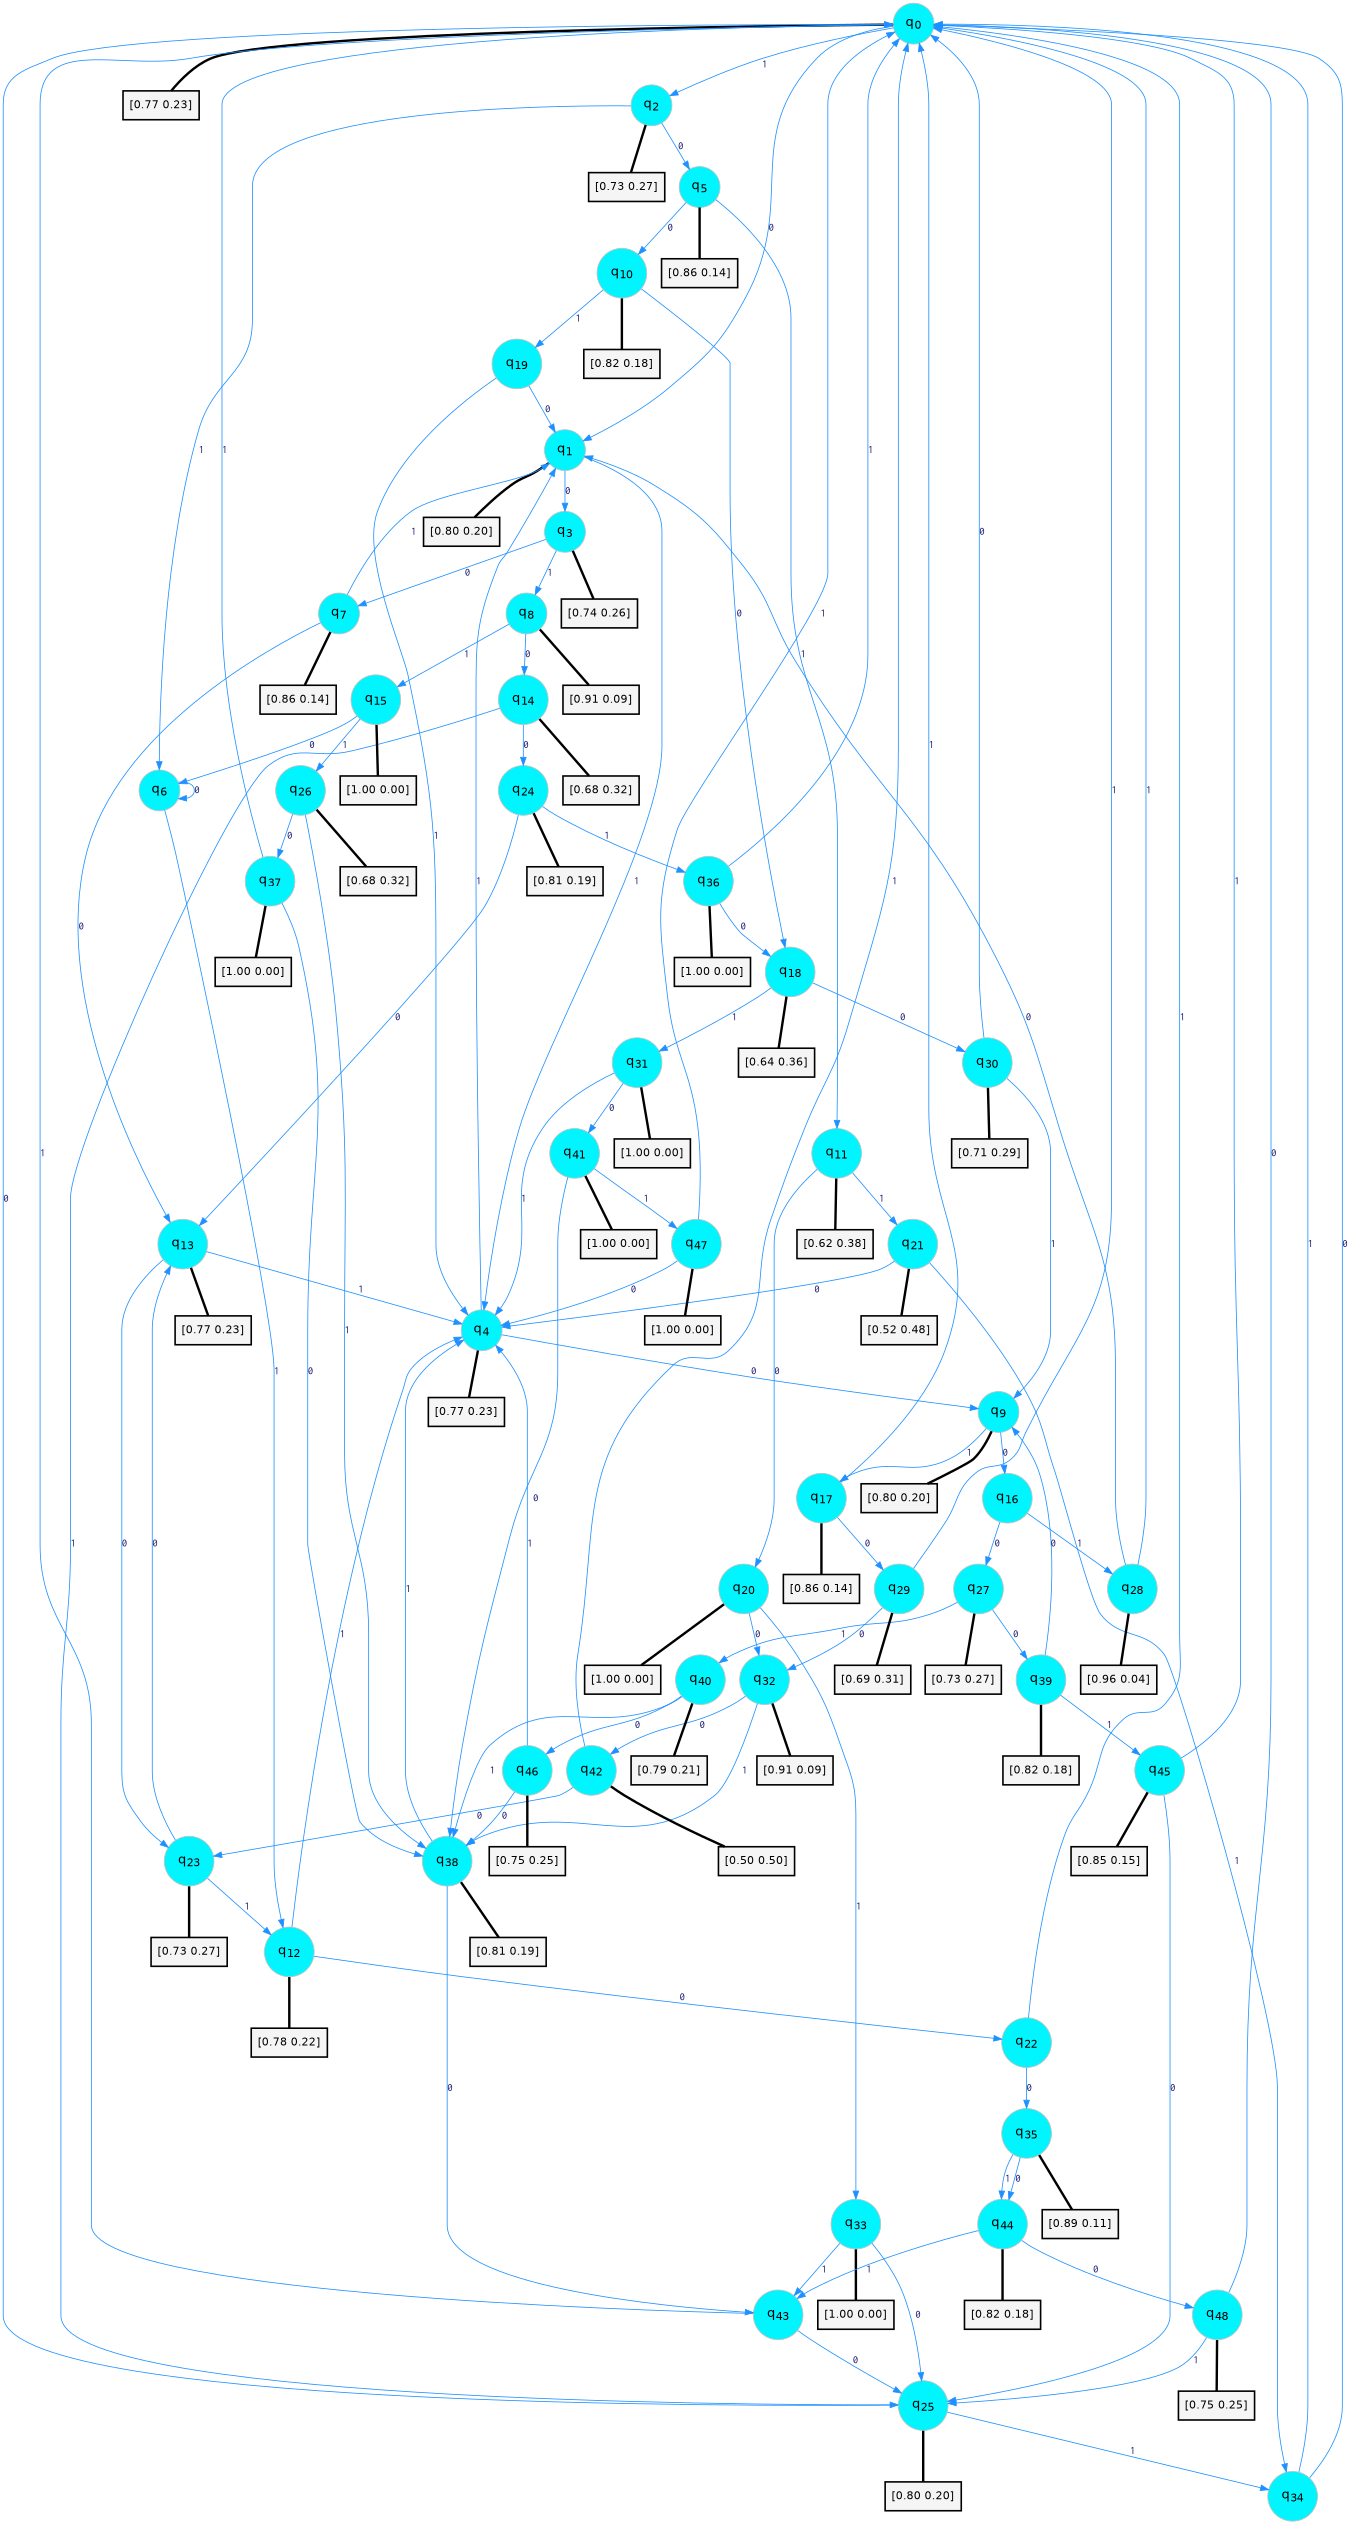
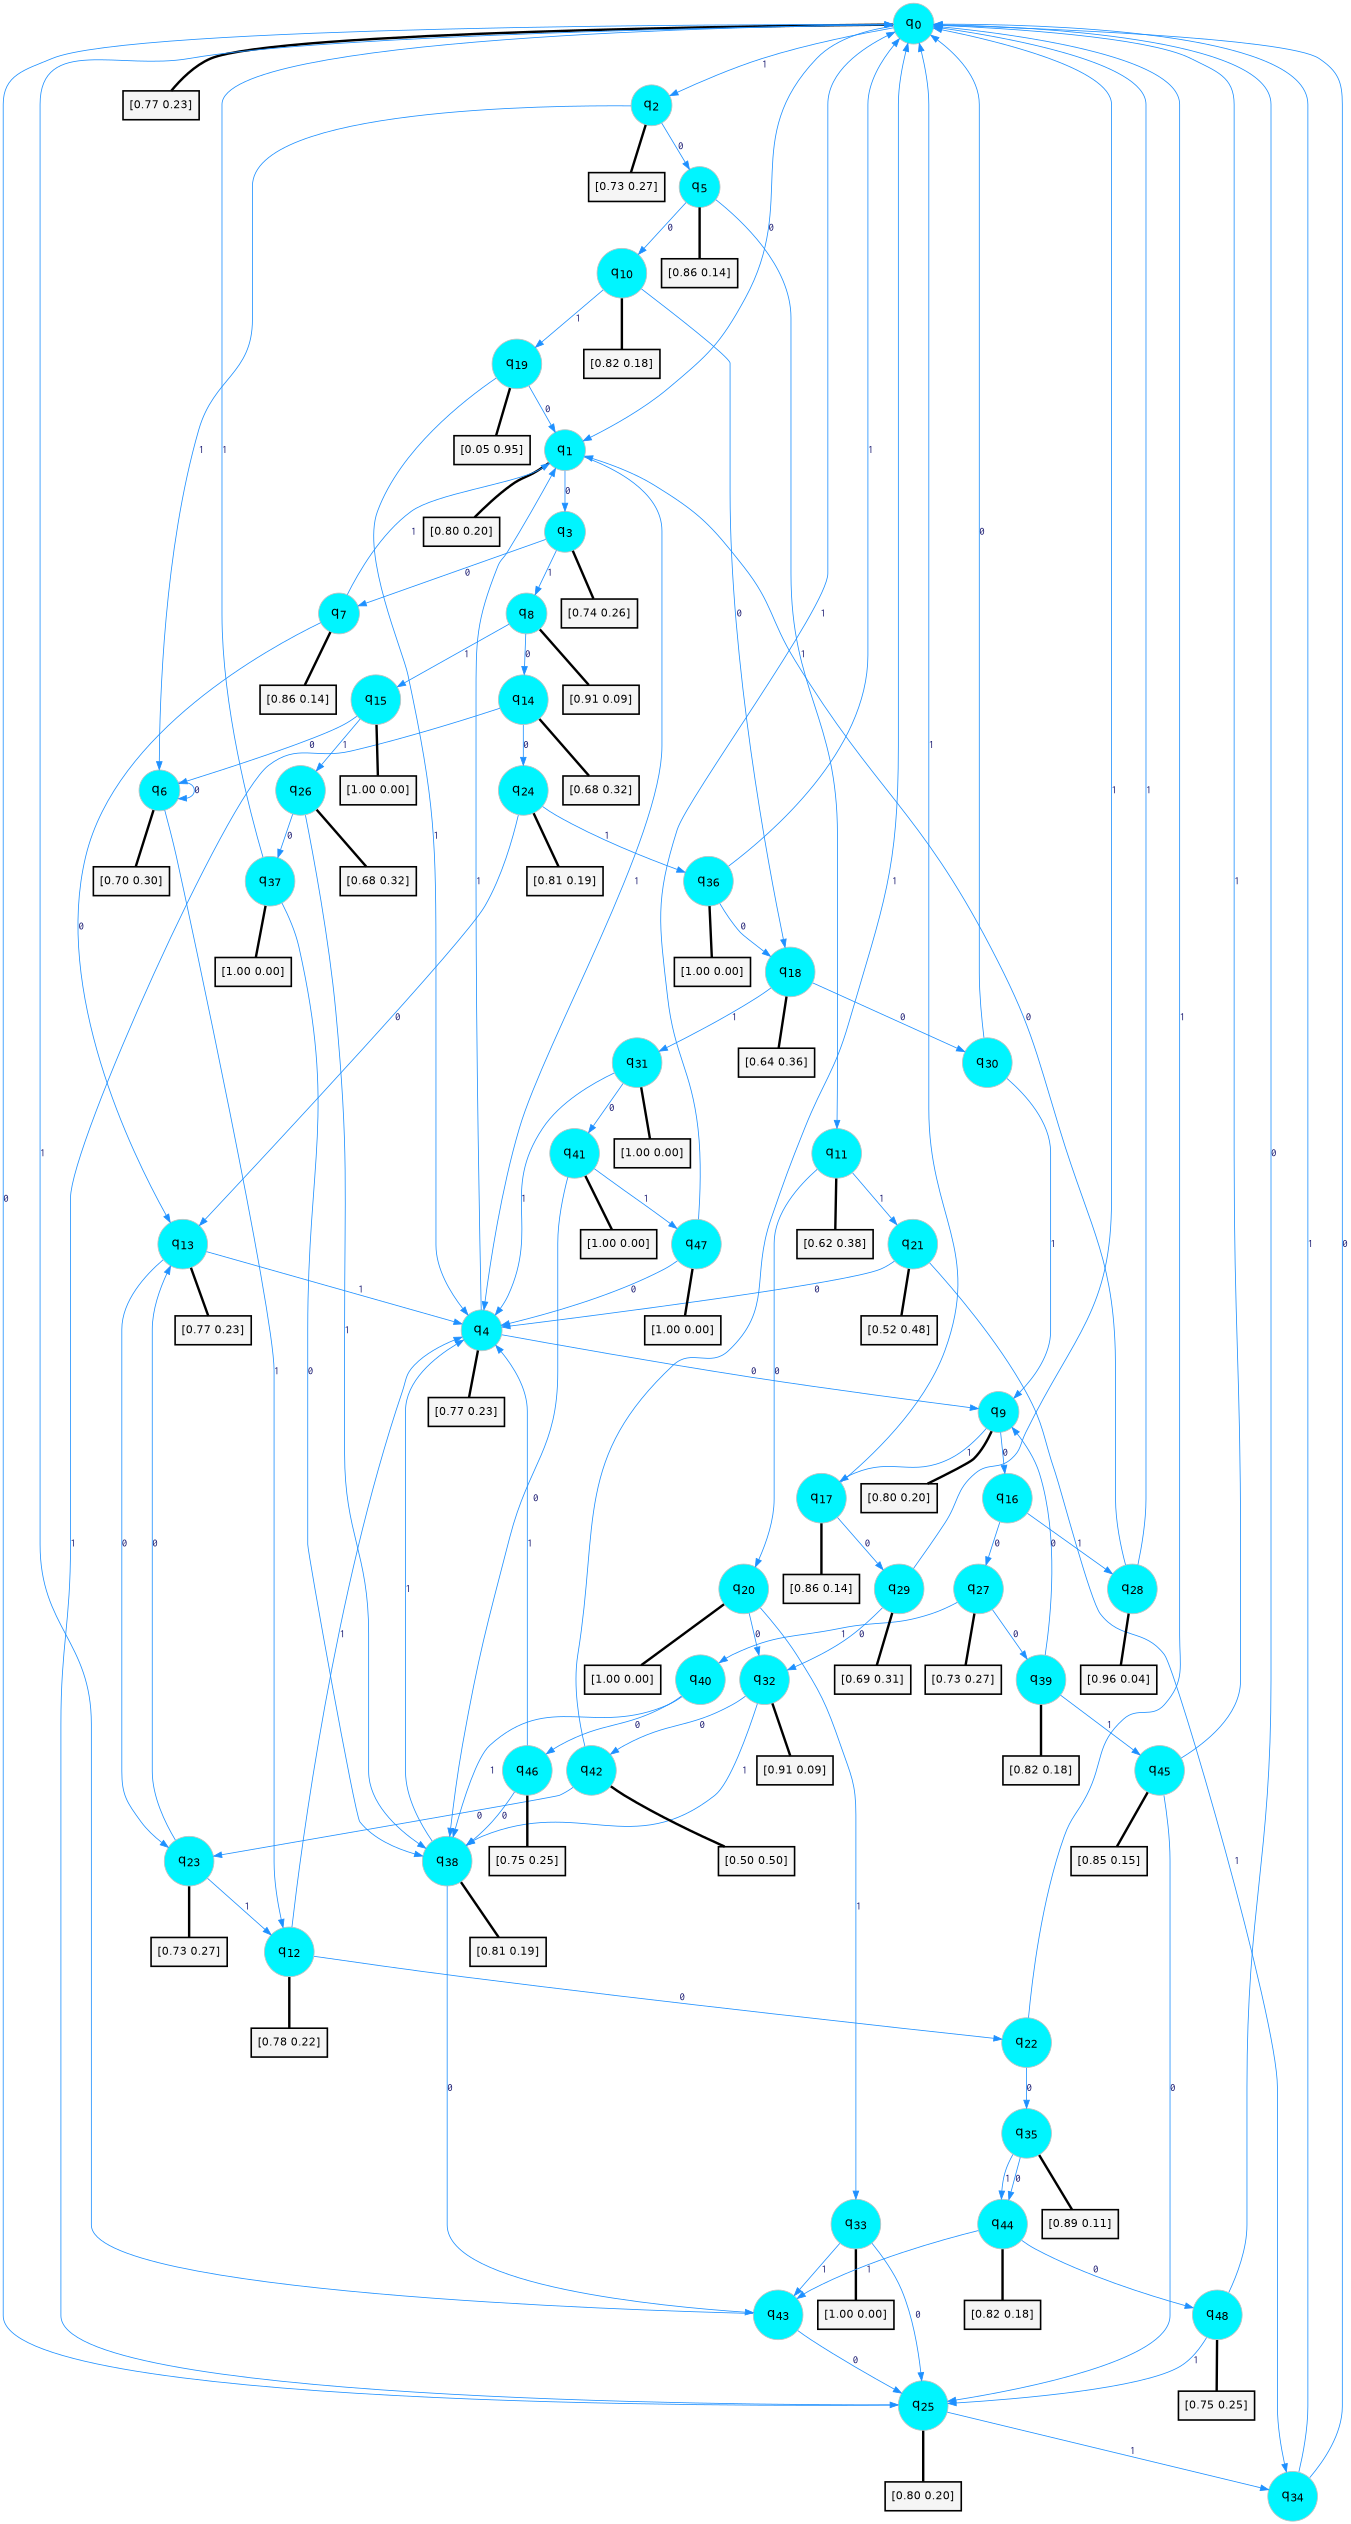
  digraph {
    rankdir=TD
    node [color=gray fillcolor=turquoise1 fontcolor=black fontname=Helvetica fontsize=16 fontweight=bold shape=circle style=filled]
    edge [arrowsize=1 color=dodgerblue1 fontcolor=midnightblue fontname=courier fontweight=bold penwidth=1 style=solid weight=20]
    n1 [label=<q<SUB>0</SUB>>]
    n2 [label=<q<SUB>1</SUB>>]
    n3 [label=<q<SUB>2</SUB>>]
    n4 [color=black fillcolor=whitesmoke fontsize=14 label="[0.77 0.23]" penwidth=2 shape=box]
    n5 [label=<q<SUB>3</SUB>>]
    n6 [label=<q<SUB>4</SUB>>]
    n7 [color=black fillcolor=whitesmoke fontsize=14 label="[0.80 0.20]" penwidth=2 shape=box]
    n8 [label=<q<SUB>5</SUB>>]
    n9 [label=<q<SUB>6</SUB>>]
    n10 [color=black fillcolor=whitesmoke fontsize=14 label="[0.73 0.27]" penwidth=2 shape=box]
    n11 [label=<q<SUB>7</SUB>>]
    n12 [label=<q<SUB>8</SUB>>]
    n13 [color=black fillcolor=whitesmoke fontsize=14 label="[0.74 0.26]" penwidth=2 shape=box]
    n14 [label=<q<SUB>9</SUB>>]
    n15 [color=black fillcolor=whitesmoke fontsize=14 label="[0.77 0.23]" penwidth=2 shape=box]
    n16 [label=<q<SUB>10</SUB>>]
    n17 [label=<q<SUB>11</SUB>>]
    n18 [color=black fillcolor=whitesmoke fontsize=14 label="[0.86 0.14]" penwidth=2 shape=box]
    n19 [label=<q<SUB>12</SUB>>]
+   n20 [color=black fillcolor=whitesmoke fontsize=14 label="[0.70 0.30]" penwidth=2 shape=box]
    n21 [label=<q<SUB>13</SUB>>]
    n22 [color=black fillcolor=whitesmoke fontsize=14 label="[0.86 0.14]" penwidth=2 shape=box]
    n23 [label=<q<SUB>14</SUB>>]
    n24 [label=<q<SUB>15</SUB>>]
    n25 [color=black fillcolor=whitesmoke fontsize=14 label="[0.91 0.09]" penwidth=2 shape=box]
    n26 [label=<q<SUB>16</SUB>>]
    n27 [label=<q<SUB>17</SUB>>]
    n28 [color=black fillcolor=whitesmoke fontsize=14 label="[0.80 0.20]" penwidth=2 shape=box]
    n29 [label=<q<SUB>18</SUB>>]
    n30 [label=<q<SUB>19</SUB>>]
    n31 [color=black fillcolor=whitesmoke fontsize=14 label="[0.82 0.18]" penwidth=2 shape=box]
    n32 [label=<q<SUB>20</SUB>>]
    n33 [label=<q<SUB>21</SUB>>]
    n34 [color=black fillcolor=whitesmoke fontsize=14 label="[0.62 0.38]" penwidth=2 shape=box]
    n35 [label=<q<SUB>22</SUB>>]
    n36 [color=black fillcolor=whitesmoke fontsize=14 label="[0.78 0.22]" penwidth=2 shape=box]
    n37 [label=<q<SUB>23</SUB>>]
    n38 [color=black fillcolor=whitesmoke fontsize=14 label="[0.77 0.23]" penwidth=2 shape=box]
    n39 [label=<q<SUB>24</SUB>>]
    n40 [label=<q<SUB>25</SUB>>]
    n41 [color=black fillcolor=whitesmoke fontsize=14 label="[0.68 0.32]" penwidth=2 shape=box]
    n42 [label=<q<SUB>26</SUB>>]
    n43 [color=black fillcolor=whitesmoke fontsize=14 label="[1.00 0.00]" penwidth=2 shape=box]
    n44 [label=<q<SUB>27</SUB>>]
    n45 [label=<q<SUB>28</SUB>>]
    n46 [label=<q<SUB>29</SUB>>]
    n47 [color=black fillcolor=whitesmoke fontsize=14 label="[0.86 0.14]" penwidth=2 shape=box]
    n48 [label=<q<SUB>30</SUB>>]
    n49 [label=<q<SUB>31</SUB>>]
    n50 [color=black fillcolor=whitesmoke fontsize=14 label="[0.64 0.36]" penwidth=2 shape=box]
+   n51 [color=black fillcolor=whitesmoke fontsize=14 label="[0.05 0.95]" penwidth=2 shape=box]
    n52 [label=<q<SUB>32</SUB>>]
    n53 [label=<q<SUB>33</SUB>>]
    n54 [color=black fillcolor=whitesmoke fontsize=14 label="[1.00 0.00]" penwidth=2 shape=box]
    n55 [label=<q<SUB>34</SUB>>]
    n56 [color=black fillcolor=whitesmoke fontsize=14 label="[0.52 0.48]" penwidth=2 shape=box]
    n57 [label=<q<SUB>35</SUB>>]
    n58 [color=black fillcolor=whitesmoke fontsize=14 label="[0.73 0.27]" penwidth=2 shape=box]
    n59 [label=<q<SUB>36</SUB>>]
    n60 [color=black fillcolor=whitesmoke fontsize=14 label="[0.81 0.19]" penwidth=2 shape=box]
    n61 [color=black fillcolor=whitesmoke fontsize=14 label="[0.80 0.20]" penwidth=2 shape=box]
    n62 [label=<q<SUB>37</SUB>>]
    n63 [label=<q<SUB>38</SUB>>]
    n64 [color=black fillcolor=whitesmoke fontsize=14 label="[0.68 0.32]" penwidth=2 shape=box]
    n65 [label=<q<SUB>39</SUB>>]
    n66 [label=<q<SUB>40</SUB>>]
    n67 [color=black fillcolor=whitesmoke fontsize=14 label="[0.73 0.27]" penwidth=2 shape=box]
    n68 [color=black fillcolor=whitesmoke fontsize=14 label="[0.96 0.04]" penwidth=2 shape=box]
    n69 [color=black fillcolor=whitesmoke fontsize=14 label="[0.69 0.31]" penwidth=2 shape=box]
-   n70 [color=black fillcolor=whitesmoke fontsize=14 label="[0.71 0.29]" penwidth=2 shape=box]
    n71 [label=<q<SUB>41</SUB>>]
    n72 [color=black fillcolor=whitesmoke fontsize=14 label="[1.00 0.00]" penwidth=2 shape=box]
    n73 [label=<q<SUB>42</SUB>>]
    n74 [color=black fillcolor=whitesmoke fontsize=14 label="[0.91 0.09]" penwidth=2 shape=box]
    n75 [label=<q<SUB>43</SUB>>]
    n76 [color=black fillcolor=whitesmoke fontsize=14 label="[1.00 0.00]" penwidth=2 shape=box]
    n77 [label=<q<SUB>44</SUB>>]
    n78 [color=black fillcolor=whitesmoke fontsize=14 label="[0.89 0.11]" penwidth=2 shape=box]
    n79 [color=black fillcolor=whitesmoke fontsize=14 label="[1.00 0.00]" penwidth=2 shape=box]
    n80 [color=black fillcolor=whitesmoke fontsize=14 label="[1.00 0.00]" penwidth=2 shape=box]
    n81 [color=black fillcolor=whitesmoke fontsize=14 label="[0.81 0.19]" penwidth=2 shape=box]
    n82 [label=<q<SUB>45</SUB>>]
    n83 [color=black fillcolor=whitesmoke fontsize=14 label="[0.82 0.18]" penwidth=2 shape=box]
    n84 [label=<q<SUB>46</SUB>>]
-   n85 [color=black fillcolor=whitesmoke fontsize=14 label="[0.79 0.21]" penwidth=2 shape=box]
    n86 [label=<q<SUB>47</SUB>>]
    n87 [color=black fillcolor=whitesmoke fontsize=14 label="[1.00 0.00]" penwidth=2 shape=box]
    n88 [color=black fillcolor=whitesmoke fontsize=14 label="[0.50 0.50]" penwidth=2 shape=box]
    n89 [label=<q<SUB>48</SUB>>]
    n90 [color=black fillcolor=whitesmoke fontsize=14 label="[0.82 0.18]" penwidth=2 shape=box]
    n91 [color=black fillcolor=whitesmoke fontsize=14 label="[0.85 0.15]" penwidth=2 shape=box]
    n92 [color=black fillcolor=whitesmoke fontsize=14 label="[0.75 0.25]" penwidth=2 shape=box]
    n93 [color=black fillcolor=whitesmoke fontsize=14 label="[1.00 0.00]" penwidth=2 shape=box]
    n94 [color=black fillcolor=whitesmoke fontsize=14 label="[0.75 0.25]" penwidth=2 shape=box]
    n1 -> n2 [label=0]
    n1 -> n3 [label=1]
    n1 -> n4 [arrowhead=none color=black penwidth=3]
    n2 -> n5 [label=0]
    n2 -> n6 [label=1]
    n2 -> n7 [arrowhead=none color=black penwidth=3]
    n3 -> n8 [label=0]
    n3 -> n9 [label=1]
    n3 -> n10 [arrowhead=none color=black penwidth=3]
    n5 -> n11 [label=0]
    n5 -> n12 [label=1]
    n5 -> n13 [arrowhead=none color=black penwidth=3]
    n6 -> n2 [label=1]
    n6 -> n14 [label=0]
    n6 -> n15 [arrowhead=none color=black penwidth=3]
    n8 -> n16 [label=0]
    n8 -> n17 [label=1]
    n8 -> n18 [arrowhead=none color=black penwidth=3]
    n9 -> n9 [label=0]
    n9 -> n19 [label=1]
+   n9 -> n20 [arrowhead=none color=black penwidth=3]
    n11 -> n2 [label=1]
    n11 -> n21 [label=0]
    n11 -> n22 [arrowhead=none color=black penwidth=3]
    n12 -> n23 [label=0]
    n12 -> n24 [label=1]
    n12 -> n25 [arrowhead=none color=black penwidth=3]
    n14 -> n26 [label=0]
    n14 -> n27 [label=1]
    n14 -> n28 [arrowhead=none color=black penwidth=3]
    n16 -> n29 [label=0]
    n16 -> n30 [label=1]
    n16 -> n31 [arrowhead=none color=black penwidth=3]
    n17 -> n32 [label=0]
    n17 -> n33 [label=1]
    n17 -> n34 [arrowhead=none color=black penwidth=3]
    n19 -> n6 [label=1]
    n19 -> n35 [label=0]
    n19 -> n36 [arrowhead=none color=black penwidth=3]
    n21 -> n6 [label=1]
    n21 -> n37 [label=0]
    n21 -> n38 [arrowhead=none color=black penwidth=3]
    n23 -> n39 [label=0]
    n23 -> n40 [label=1]
    n23 -> n41 [arrowhead=none color=black penwidth=3]
    n24 -> n9 [label=0]
    n24 -> n42 [label=1]
    n24 -> n43 [arrowhead=none color=black penwidth=3]
    n26 -> n44 [label=0]
    n26 -> n45 [label=1]
    n27 -> n1 [label=1]
    n27 -> n46 [label=0]
    n27 -> n47 [arrowhead=none color=black penwidth=3]
    n29 -> n48 [label=0]
    n29 -> n49 [label=1]
    n29 -> n50 [arrowhead=none color=black penwidth=3]
    n30 -> n2 [label=0]
    n30 -> n6 [label=1]
+   n30 -> n51 [arrowhead=none color=black penwidth=3]
    n32 -> n52 [label=0]
    n32 -> n53 [label=1]
    n32 -> n54 [arrowhead=none color=black penwidth=3]
    n33 -> n6 [label=0]
    n33 -> n55 [label=1]
    n33 -> n56 [arrowhead=none color=black penwidth=3]
    n35 -> n1 [label=1]
    n35 -> n57 [label=0]
    n37 -> n19 [label=1]
    n37 -> n21 [label=0]
    n37 -> n58 [arrowhead=none color=black penwidth=3]
    n39 -> n21 [label=0]
    n39 -> n59 [label=1]
    n39 -> n60 [arrowhead=none color=black penwidth=3]
    n40 -> n1 [label=0]
    n40 -> n55 [label=1]
    n40 -> n61 [arrowhead=none color=black penwidth=3]
    n42 -> n62 [label=0]
    n42 -> n63 [label=1]
    n42 -> n64 [arrowhead=none color=black penwidth=3]
    n44 -> n65 [label=0]
    n44 -> n66 [label=1]
    n44 -> n67 [arrowhead=none color=black penwidth=3]
    n45 -> n1 [label=1]
    n45 -> n2 [label=0]
    n45 -> n68 [arrowhead=none color=black penwidth=3]
    n46 -> n1 [label=1]
    n46 -> n52 [label=0]
    n46 -> n69 [arrowhead=none color=black penwidth=3]
    n48 -> n1 [label=0]
    n48 -> n14 [label=1]
-   n48 -> n70 [arrowhead=none color=black penwidth=3]
    n49 -> n6 [label=1]
    n49 -> n71 [label=0]
    n49 -> n72 [arrowhead=none color=black penwidth=3]
    n52 -> n63 [label=1]
    n52 -> n73 [label=0]
    n52 -> n74 [arrowhead=none color=black penwidth=3]
    n53 -> n40 [label=0]
    n53 -> n75 [label=1]
    n53 -> n76 [arrowhead=none color=black penwidth=3]
    n55 -> n1 [label=0]
    n55 -> n1 [label=1]
    n57 -> n77 [label=0]
    n57 -> n77 [label=1]
    n57 -> n78 [arrowhead=none color=black penwidth=3]
    n59 -> n1 [label=1]
    n59 -> n29 [label=0]
    n59 -> n79 [arrowhead=none color=black penwidth=3]
    n62 -> n1 [label=1]
    n62 -> n63 [label=0]
    n62 -> n80 [arrowhead=none color=black penwidth=3]
    n63 -> n6 [label=1]
    n63 -> n75 [label=0]
    n63 -> n81 [arrowhead=none color=black penwidth=3]
    n65 -> n14 [label=0]
    n65 -> n82 [label=1]
    n65 -> n83 [arrowhead=none color=black penwidth=3]
    n66 -> n63 [label=1]
    n66 -> n84 [label=0]
-   n66 -> n85 [arrowhead=none color=black penwidth=3]
    n71 -> n63 [label=0]
    n71 -> n86 [label=1]
    n71 -> n87 [arrowhead=none color=black penwidth=3]
    n73 -> n1 [label=1]
    n73 -> n37 [label=0]
    n73 -> n88 [arrowhead=none color=black penwidth=3]
    n75 -> n1 [label=1]
    n75 -> n40 [label=0]
    n77 -> n75 [label=1]
    n77 -> n89 [label=0]
    n77 -> n90 [arrowhead=none color=black penwidth=3]
    n82 -> n1 [label=1]
    n82 -> n40 [label=0]
    n82 -> n91 [arrowhead=none color=black penwidth=3]
    n84 -> n6 [label=1]
    n84 -> n63 [label=0]
    n84 -> n92 [arrowhead=none color=black penwidth=3]
    n86 -> n1 [label=1]
    n86 -> n6 [label=0]
    n86 -> n93 [arrowhead=none color=black penwidth=3]
    n89 -> n1 [label=0]
    n89 -> n40 [label=1]
    n89 -> n94 [arrowhead=none color=black penwidth=3]
  }
